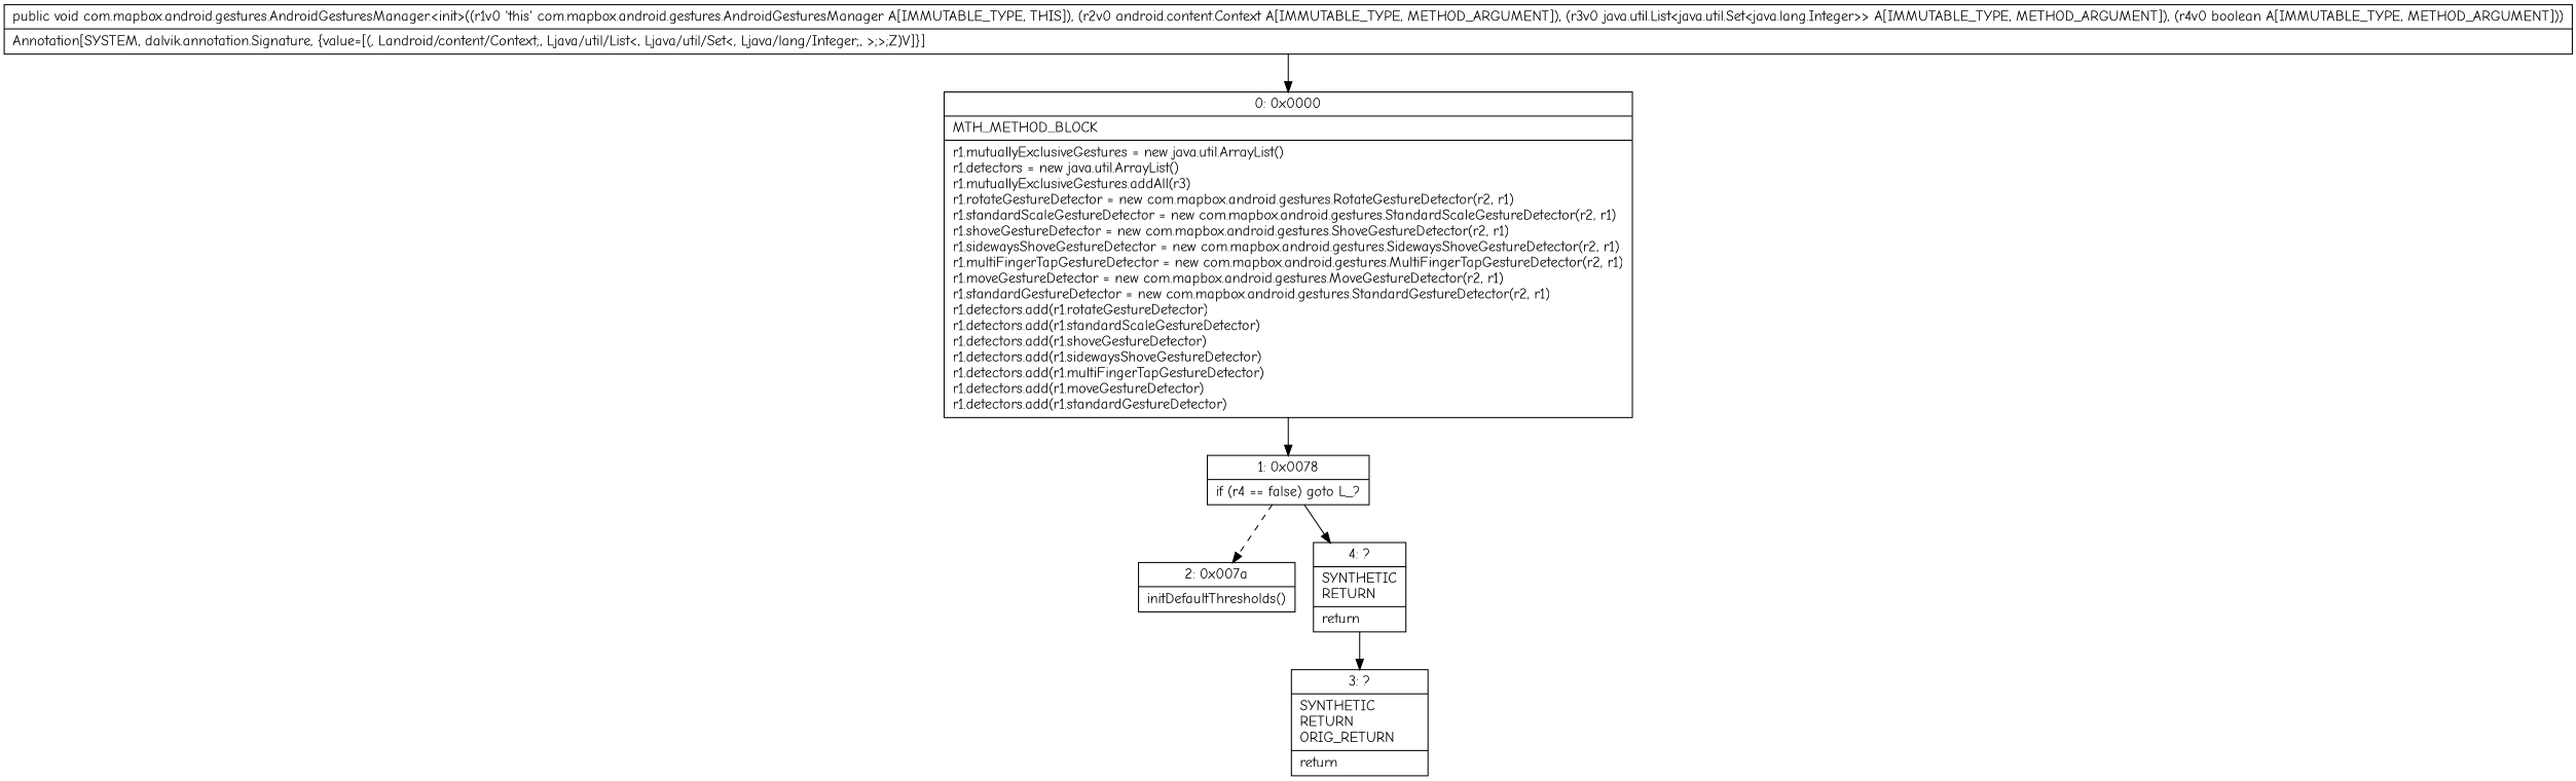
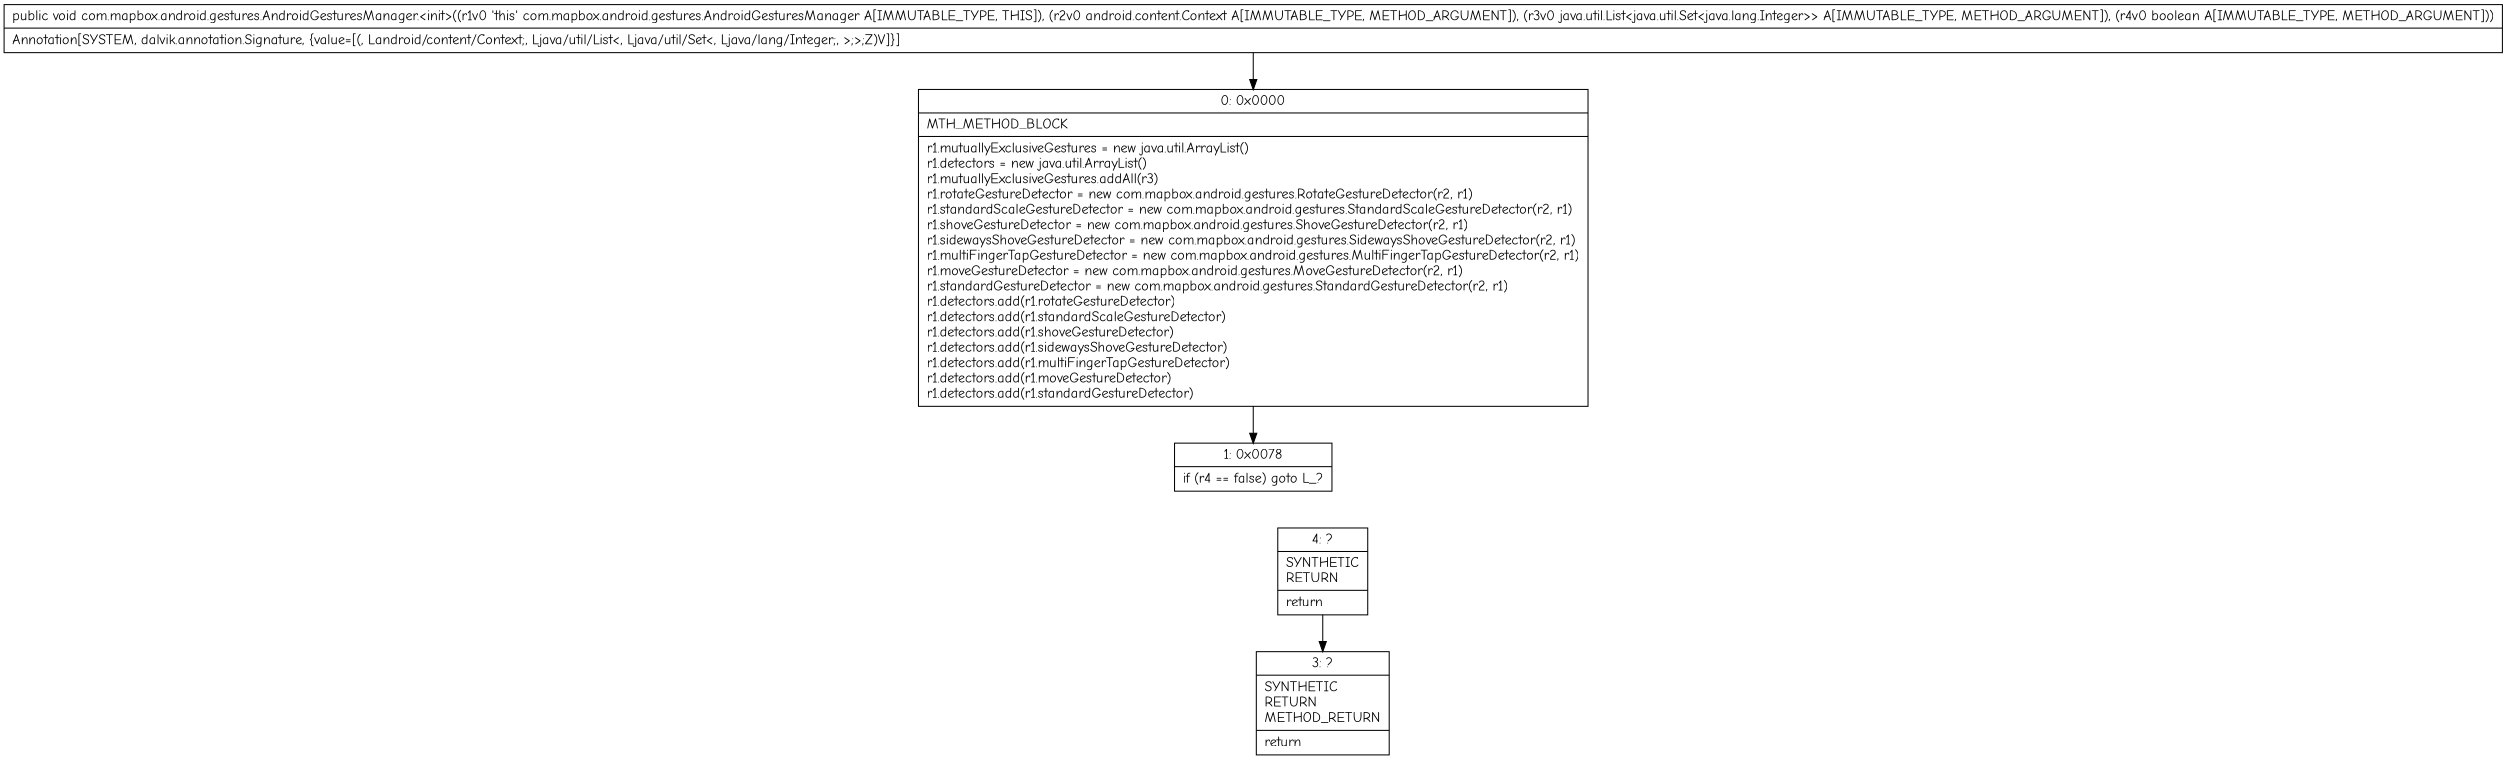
  digraph {
    fontname="Comic Neue"
    node [fontname="Comic Neue" shape=record]
    edge [fontname="Comic Neue"]
    n1 [label="{0\:\ 0x0000|MTH_METHOD_BLOCK\l|r1.mutuallyExclusiveGestures = new java.util.ArrayList()\lr1.detectors = new java.util.ArrayList()\lr1.mutuallyExclusiveGestures.addAll(r3)\lr1.rotateGestureDetector = new com.mapbox.android.gestures.RotateGestureDetector(r2, r1)\lr1.standardScaleGestureDetector = new com.mapbox.android.gestures.StandardScaleGestureDetector(r2, r1)\lr1.shoveGestureDetector = new com.mapbox.android.gestures.ShoveGestureDetector(r2, r1)\lr1.sidewaysShoveGestureDetector = new com.mapbox.android.gestures.SidewaysShoveGestureDetector(r2, r1)\lr1.multiFingerTapGestureDetector = new com.mapbox.android.gestures.MultiFingerTapGestureDetector(r2, r1)\lr1.moveGestureDetector = new com.mapbox.android.gestures.MoveGestureDetector(r2, r1)\lr1.standardGestureDetector = new com.mapbox.android.gestures.StandardGestureDetector(r2, r1)\lr1.detectors.add(r1.rotateGestureDetector)\lr1.detectors.add(r1.standardScaleGestureDetector)\lr1.detectors.add(r1.shoveGestureDetector)\lr1.detectors.add(r1.sidewaysShoveGestureDetector)\lr1.detectors.add(r1.multiFingerTapGestureDetector)\lr1.detectors.add(r1.moveGestureDetector)\lr1.detectors.add(r1.standardGestureDetector)\l}"]
    n2 [label="{1\:\ 0x0078|if (r4 == false) goto L_?\l}"]
-   n3 [label="{2\:\ 0x007a|initDefaultThresholds()\l}"]
    n4 [label="{4\:\ ?|SYNTHETIC\lRETURN\l|return\l}"]
-   n5 [label="{3\:\ ?|SYNTHETIC\lRETURN\lORIG_RETURN\l|return\l}"]
+   n5 [label="{3\:\ ?|SYNTHETIC\lRETURN\lMETHOD_RETURN\l|return\l}"]
    n6 [label="{public void com.mapbox.android.gestures.AndroidGesturesManager.\<init\>((r1v0 'this' com.mapbox.android.gestures.AndroidGesturesManager A[IMMUTABLE_TYPE, THIS]), (r2v0 android.content.Context A[IMMUTABLE_TYPE, METHOD_ARGUMENT]), (r3v0 java.util.List\<java.util.Set\<java.lang.Integer\>\> A[IMMUTABLE_TYPE, METHOD_ARGUMENT]), (r4v0 boolean A[IMMUTABLE_TYPE, METHOD_ARGUMENT]))  | Annotation[SYSTEM, dalvik.annotation.Signature, \{value=[(, Landroid\/content\/Context;, Ljava\/util\/List\<, Ljava\/util\/Set\<, Ljava\/lang\/Integer;, \>;\>;Z)V]\}]\l}"]
    n1 -> n2
-   n2 -> n3 [style=dashed]
-   n2 -> n4
    n4 -> n5
    n6 -> n1
  }
